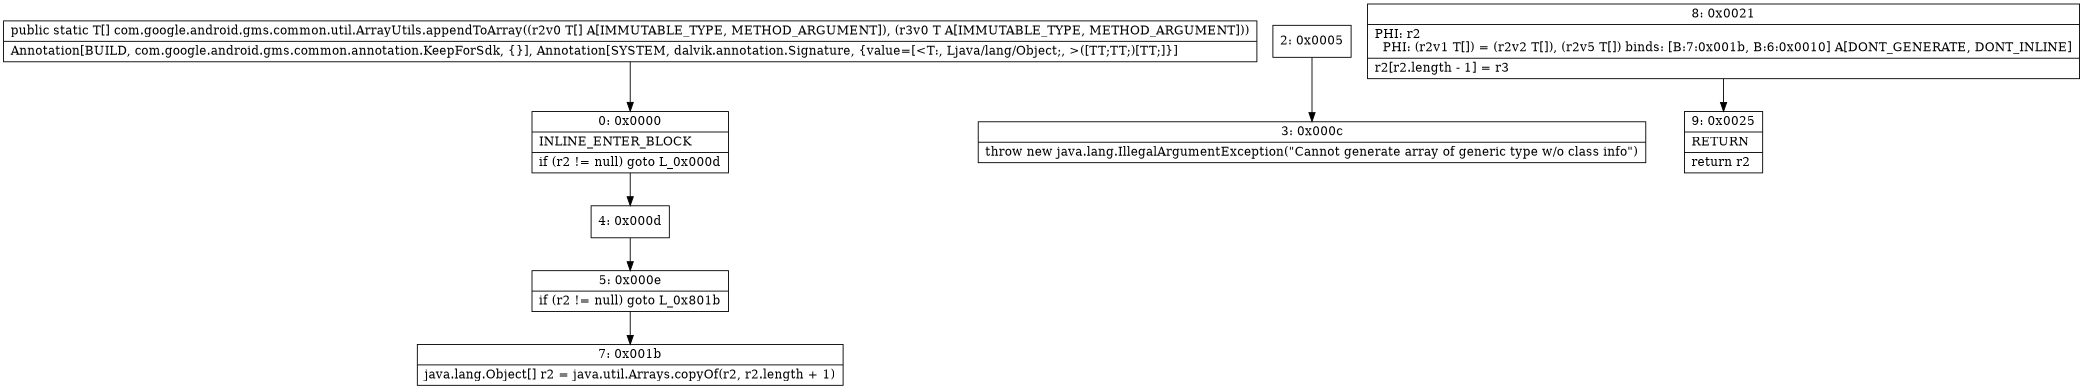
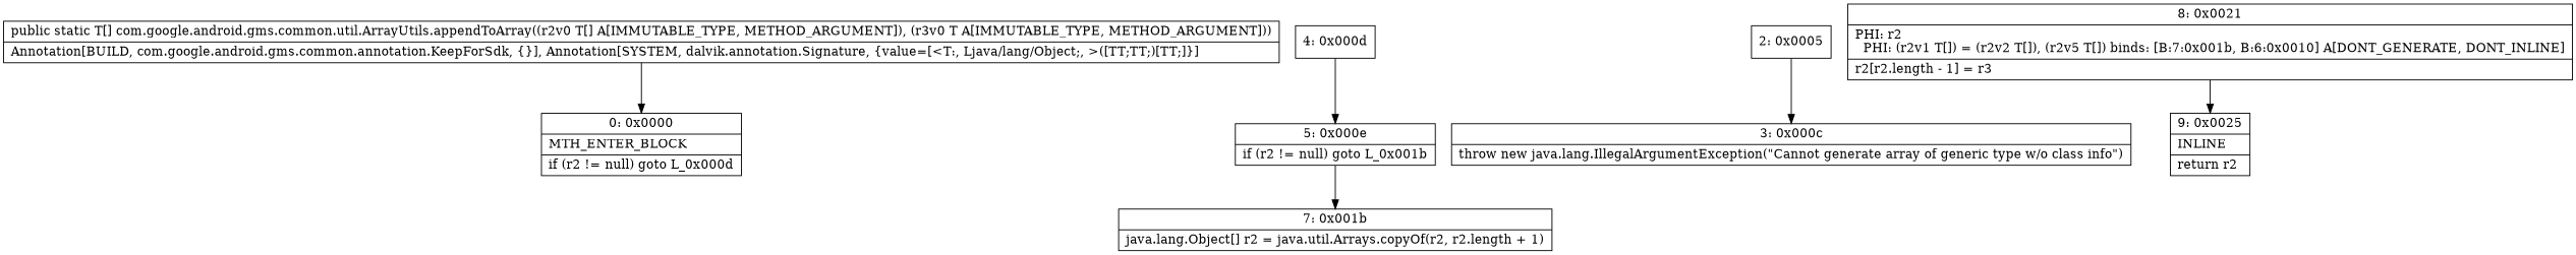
  digraph {
    node [shape=record]
-   n1 [label="{0\:\ 0x0000|INLINE_ENTER_BLOCK\l|if (r2 != null) goto L_0x000d\l}"]
+   n1 [label="{0\:\ 0x0000|MTH_ENTER_BLOCK\l|if (r2 != null) goto L_0x000d\l}"]
    n2 [label="{4\:\ 0x000d}"]
-   n3 [label="{5\:\ 0x000e|if (r2 != null) goto L_0x801b\l}"]
+   n3 [label="{5\:\ 0x000e|if (r2 != null) goto L_0x001b\l}"]
    n4 [label="{2\:\ 0x0005}"]
    n5 [label="{3\:\ 0x000c|throw new java.lang.IllegalArgumentException(\"Cannot generate array of generic type w\/o class info\")\l}"]
    n6 [label="{7\:\ 0x001b|java.lang.Object[] r2 = java.util.Arrays.copyOf(r2, r2.length + 1)\l}"]
    n7 [label="{8\:\ 0x0021|PHI: r2 \l  PHI: (r2v1 T[]) = (r2v2 T[]), (r2v5 T[]) binds: [B:7:0x001b, B:6:0x0010] A[DONT_GENERATE, DONT_INLINE]\l|r2[r2.length \- 1] = r3\l}"]
-   n8 [label="{9\:\ 0x0025|RETURN\l|return r2\l}"]
+   n8 [label="{9\:\ 0x0025|INLINE\l|return r2\l}"]
    n9 [label="{public static T[] com.google.android.gms.common.util.ArrayUtils.appendToArray((r2v0 T[] A[IMMUTABLE_TYPE, METHOD_ARGUMENT]), (r3v0 T A[IMMUTABLE_TYPE, METHOD_ARGUMENT]))  | Annotation[BUILD, com.google.android.gms.common.annotation.KeepForSdk, \{\}], Annotation[SYSTEM, dalvik.annotation.Signature, \{value=[\<T:, Ljava\/lang\/Object;, \>([TT;TT;)[TT;]\}]\l}"]
-   n1 -> n2
    n2 -> n3
    n3 -> n6
    n4 -> n5
    n7 -> n8
    n9 -> n1
  }
